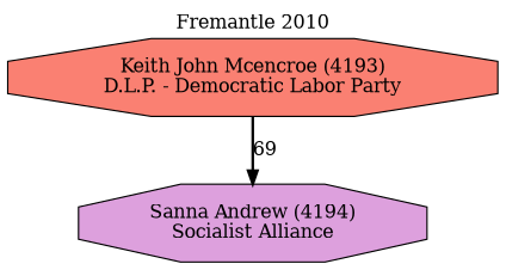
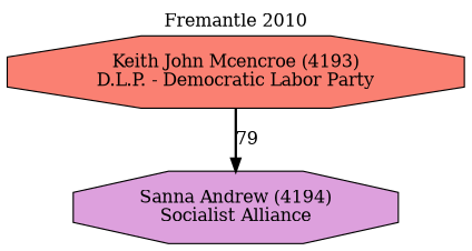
  digraph {
    label="Fremantle 2010"
    labelloc=t
    mclimit=10
    node [shape=octagon style=filled]
    n1 [label="Sanna Andrew (4194)\nSocialist Alliance" fillcolor=plum]
    n2 [label="Keith John Mcencroe (4193)\nD.L.P. - Democratic Labor Party" fillcolor=salmon]
-   n2 -> n1 [label=69 style=bold]
+   n2 -> n1 [label=79 style=bold]
  }
